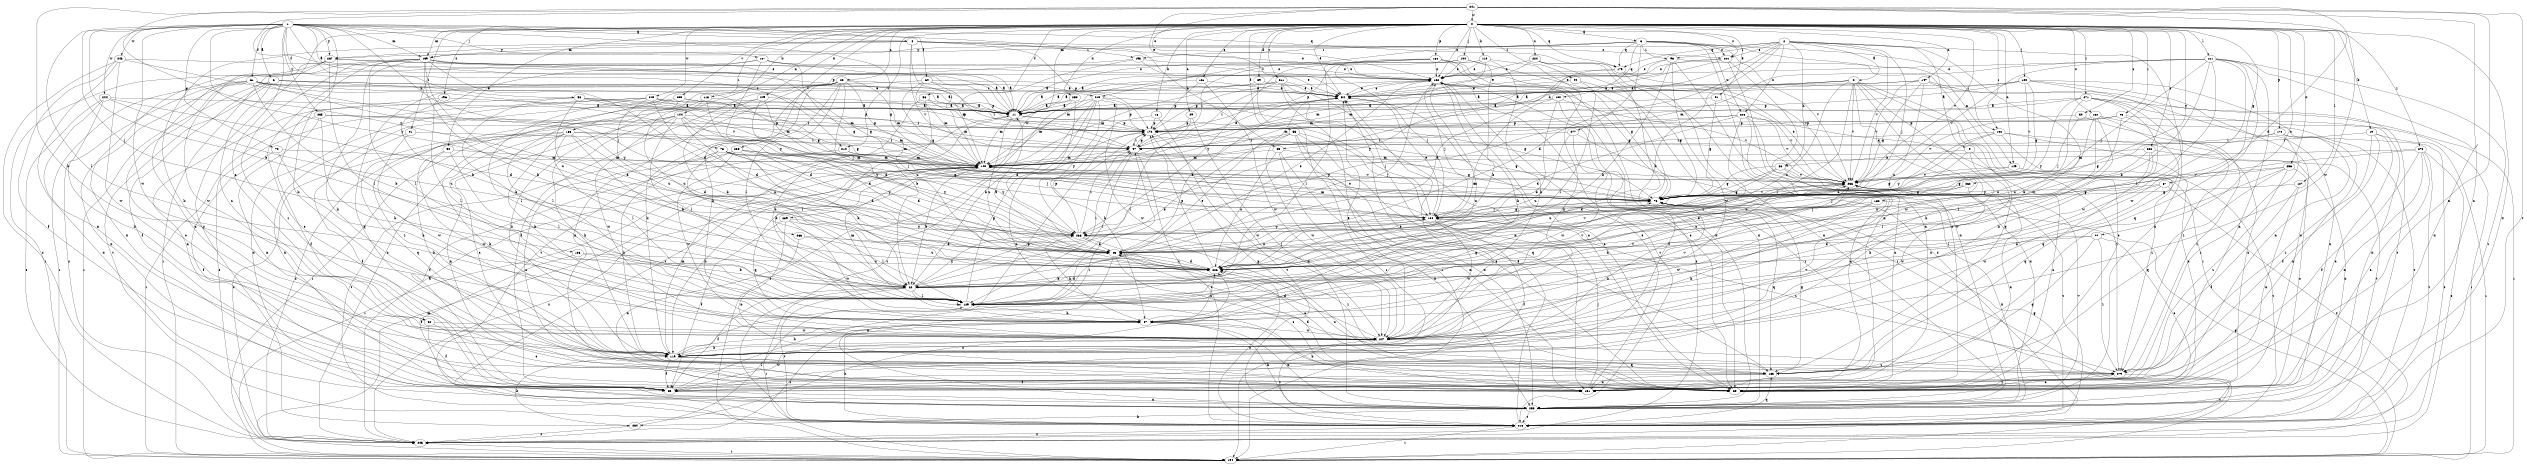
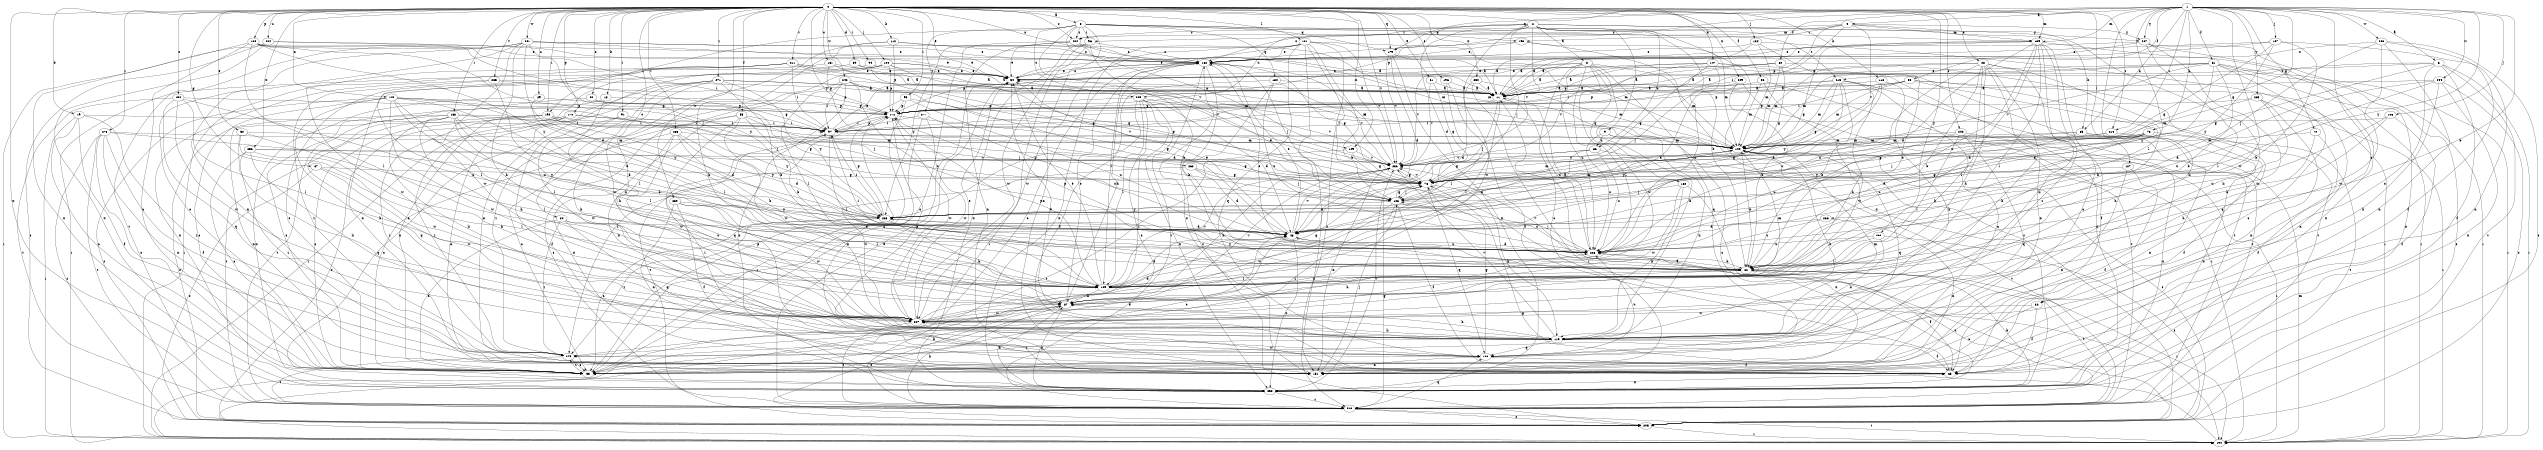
  strict digraph {
    0
    3
    18
    19
    24
    28
    29
    30
    39
    50
    51
    54
    55
    56
    67
    91
    94
    95
    100
    104
    110
    118
    121
    127
    139
    144
    147
    149
    152
    161
    162
    164
    170
    179
    188
    192
    196
    202
    204
    211
    214
    224
    233
    235
    236
    239
    241
    242
    249
    250
    256
    258
    262
    264
    271
    276
    96
    225
    151
    180
    193
    215
    277
    172
    216
    87
    97
    279
    65
    194
    33
    43
    183
    226
    22
    119
    129
    140
    108
    11
    247
    76
    205
    268
    1
    4
    6
    32
    58
    61
    64
    70
    78
    85
    106
    107
    243
    244
    265
    266
    267
    2
    8
    9
    86
    182
    0 -> 3 [label=a]
    0 -> 18 [label=b]
    0 -> 19 [label=b]
    0 -> 24 [label=c]
    0 -> 28 [label=c]
    0 -> 29 [label=c]
    0 -> 30 [label=c]
    0 -> 39 [label=d]
    0 -> 50 [label=e]
    0 -> 51 [label=e]
    0 -> 54 [label=e]
    0 -> 55 [label=f]
    0 -> 56 [label=f]
    0 -> 67 [label=g]
    0 -> 91 [label=i]
    0 -> 94 [label=i]
    0 -> 95 [label=i]
    0 -> 100 [label=j]
    0 -> 104 [label=j]
    0 -> 110 [label=k]
    0 -> 118 [label=k]
    0 -> 121 [label=l]
    0 -> 127 [label=l]
    0 -> 139 [label=m]
    0 -> 144 [label=n]
    0 -> 147 [label=n]
    0 -> 149 [label=n]
    0 -> 152 [label=o]
    0 -> 161 [label=o]
    0 -> 162 [label=o]
    0 -> 164 [label=p]
    0 -> 170 [label=p]
    0 -> 179 [label=q]
    0 -> 188 [label=r]
    0 -> 192 [label=r]
    0 -> 196 [label=s]
    0 -> 202 [label=s]
    0 -> 204 [label=s]
    0 -> 211 [label=t]
    0 -> 214 [label=t]
    0 -> 224 [label=u]
    0 -> 233 [label=v]
    0 -> 235 [label=v]
    0 -> 236 [label=v]
    0 -> 239 [label=w]
-   241 -> 0 [label=w]
+   0 -> 241 [label=w]
    0 -> 242 [label=w]
    0 -> 249 [label=x]
    0 -> 250 [label=x]
    0 -> 256 [label=x]
    0 -> 258 [label=x]
    0 -> 262 [label=y]
    0 -> 264 [label=y]
    0 -> 271 [label=z]
    0 -> 276 [label=z]
    3 -> 139 [label=m]
    3 -> 149 [label=n]
    3 -> 179 [label=q]
    3 -> 192 [label=r]
    3 -> 204 [label=s]
    3 -> 236 [label=v]
    3 -> 96 [label=i]
    3 -> 225 [label=u]
    3 -> 151 [label=n]
    3 -> 180 [label=q]
    3 -> 193 [label=r]
    3 -> 215 [label=t]
    3 -> 277 [label=z]
    18 -> 172 [label=p]
    18 -> 216 [label=t]
    18 -> 87 [label=h]
    19 -> 97 [label=i]
    19 -> 279 [label=z]
    19 -> 65 [label=f]
    19 -> 194 [label=r]
    19 -> 33 [label=c]
    24 -> 279 [label=z]
    24 -> 33 [label=c]
    24 -> 43 [label=d]
    24 -> 183 [label=q]
    24 -> 226 [label=u]
    28 -> 54 [label=e]
    28 -> 151 [label=n]
    28 -> 216 [label=t]
    28 -> 87 [label=h]
    28 -> 65 [label=f]
    28 -> 226 [label=u]
    28 -> 22 [label=b]
    28 -> 119 [label=k]
    28 -> 129 [label=l]
    28 -> 140 [label=m]
    29 -> 258 [label=x]
    29 -> 172 [label=p]
    29 -> 129 [label=l]
    30 -> 172 [label=p]
    30 -> 33 [label=c]
    30 -> 108 [label=j]
    39 -> 54 [label=e]
    39 -> 194 [label=r]
    39 -> 11 [label=a]
    50 -> 119 [label=k]
    50 -> 129 [label=l]
    50 -> 140 [label=m]
    50 -> 247 [label=w]
    51 -> 236 [label=v]
    51 -> 11 [label=a]
    51 -> 76 [label=g]
    54 -> 162 [label=o]
    54 -> 33 [label=c]
    54 -> 11 [label=a]
    55 -> 258 [label=x]
    55 -> 97 [label=i]
    55 -> 33 [label=c]
    55 -> 183 [label=q]
    55 -> 22 [label=b]
    55 -> 108 [label=j]
    55 -> 247 [label=w]
    56 -> 216 [label=t]
    56 -> 87 [label=h]
    56 -> 140 [label=m]
    56 -> 11 [label=a]
    67 -> 129 [label=l]
    67 -> 247 [label=w]
    67 -> 76 [label=g]
    67 -> 205 [label=s]
    91 -> 97 [label=i]
    91 -> 65 [label=f]
    91 -> 247 [label=w]
    94 -> 54 [label=e]
    94 -> 129 [label=l]
    94 -> 76 [label=g]
    95 -> 236 [label=v]
    95 -> 172 [label=p]
    95 -> 279 [label=z]
    95 -> 194 [label=r]
    95 -> 226 [label=u]
    100 -> 54 [label=e]
    100 -> 236 [label=v]
    100 -> 151 [label=n]
    100 -> 172 [label=p]
    100 -> 33 [label=c]
    100 -> 11 [label=a]
    100 -> 247 [label=w]
    100 -> 76 [label=g]
    104 -> 162 [label=o]
    104 -> 194 [label=r]
    104 -> 22 [label=b]
    104 -> 140 [label=m]
    104 -> 11 [label=a]
    110 -> 162 [label=o]
    110 -> 172 [label=p]
    110 -> 87 [label=h]
    110 -> 119 [label=k]
    110 -> 140 [label=m]
    118 -> 43 [label=d]
    118 -> 226 [label=u]
    118 -> 119 [label=k]
    118 -> 11 [label=a]
    121 -> 162 [label=o]
    121 -> 236 [label=v]
    121 -> 258 [label=x]
    121 -> 151 [label=n]
    121 -> 216 [label=t]
    121 -> 183 [label=q]
    121 -> 22 [label=b]
    121 -> 129 [label=l]
    121 -> 140 [label=m]
    121 -> 108 [label=j]
    121 -> 247 [label=w]
    127 -> 151 [label=n]
    127 -> 65 [label=f]
    127 -> 76 [label=g]
    139 -> 162 [label=o]
    139 -> 279 [label=z]
    139 -> 194 [label=r]
    139 -> 33 [label=c]
    139 -> 43 [label=d]
    139 -> 226 [label=u]
    139 -> 22 [label=b]
    139 -> 119 [label=k]
    139 -> 129 [label=l]
    139 -> 11 [label=a]
    139 -> 76 [label=g]
    144 -> 172 [label=p]
    144 -> 33 [label=c]
    144 -> 43 [label=d]
    144 -> 226 [label=u]
    144 -> 119 [label=k]
    144 -> 129 [label=l]
    144 -> 108 [label=j]
    144 -> 247 [label=w]
    144 -> 205 [label=s]
    144 -> 268 [label=y]
    147 -> 54 [label=e]
    147 -> 236 [label=v]
    147 -> 258 [label=x]
    147 -> 216 [label=t]
    147 -> 226 [label=u]
    147 -> 11 [label=a]
    147 -> 76 [label=g]
    149 -> 236 [label=v]
    149 -> 216 [label=t]
    149 -> 76 [label=g]
    152 -> 172 [label=p]
    152 -> 216 [label=t]
    152 -> 183 [label=q]
    152 -> 226 [label=u]
    152 -> 129 [label=l]
    152 -> 247 [label=w]
    161 -> 54 [label=e]
    161 -> 172 [label=p]
    161 -> 11 [label=a]
    161 -> 247 [label=w]
    162 -> 54 [label=e]
    162 -> 172 [label=p]
    162 -> 216 [label=t]
    162 -> 87 [label=h]
    162 -> 33 [label=c]
    162 -> 108 [label=j]
    162 -> 76 [label=g]
    162 -> 205 [label=s]
    164 -> 162 [label=o]
    164 -> 258 [label=x]
    164 -> 97 [label=i]
    164 -> 33 [label=c]
    164 -> 129 [label=l]
    164 -> 108 [label=j]
    164 -> 76 [label=g]
    164 -> 268 [label=y]
    170 -> 151 [label=n]
    170 -> 97 [label=i]
    170 -> 279 [label=z]
    170 -> 76 [label=g]
    170 -> 205 [label=s]
    179 -> 236 [label=v]
    179 -> 258 [label=x]
    179 -> 43 [label=d]
    179 -> 11 [label=a]
    188 -> 151 [label=n]
    188 -> 87 [label=h]
    188 -> 97 [label=i]
    188 -> 43 [label=d]
    188 -> 183 [label=q]
    188 -> 22 [label=b]
    188 -> 119 [label=k]
    188 -> 129 [label=l]
    188 -> 140 [label=m]
    188 -> 205 [label=s]
    192 -> 216 [label=t]
    192 -> 97 [label=i]
    192 -> 279 [label=z]
    192 -> 33 [label=c]
    192 -> 43 [label=d]
    192 -> 268 [label=y]
    196 -> 65 [label=f]
    196 -> 129 [label=l]
    196 -> 11 [label=a]
    202 -> 258 [label=x]
    202 -> 183 [label=q]
    202 -> 226 [label=u]
    202 -> 129 [label=l]
    202 -> 140 [label=m]
    204 -> 54 [label=e]
    204 -> 162 [label=o]
    204 -> 151 [label=n]
    204 -> 33 [label=c]
    204 -> 140 [label=m]
    211 -> 54 [label=e]
    211 -> 151 [label=n]
    211 -> 97 [label=i]
    211 -> 194 [label=r]
    211 -> 33 [label=c]
    211 -> 140 [label=m]
    211 -> 11 [label=a]
    214 -> 65 [label=f]
    214 -> 140 [label=m]
    214 -> 268 [label=y]
    224 -> 54 [label=e]
    224 -> 162 [label=o]
    224 -> 258 [label=x]
    224 -> 194 [label=r]
    224 -> 205 [label=s]
    233 -> 33 [label=c]
    233 -> 43 [label=d]
    233 -> 22 [label=b]
    233 -> 119 [label=k]
    233 -> 140 [label=m]
    233 -> 247 [label=w]
    233 -> 268 [label=y]
    235 -> 258 [label=x]
    235 -> 172 [label=p]
    235 -> 279 [label=z]
    235 -> 129 [label=l]
    235 -> 11 [label=a]
    236 -> 162 [label=o]
    236 -> 151 [label=n]
    236 -> 87 [label=h]
    236 -> 76 [label=g]
    239 -> 151 [label=n]
    239 -> 65 [label=f]
    239 -> 129 [label=l]
    239 -> 247 [label=w]
    239 -> 268 [label=y]
    241 -> 54 [label=e]
    241 -> 162 [label=o]
    241 -> 151 [label=n]
    241 -> 216 [label=t]
    241 -> 87 [label=h]
    241 -> 33 [label=c]
    241 -> 43 [label=d]
    241 -> 11 [label=a]
    241 -> 247 [label=w]
    241 -> 268 [label=y]
    242 -> 258 [label=x]
    242 -> 97 [label=i]
    242 -> 43 [label=d]
    242 -> 226 [label=u]
    242 -> 129 [label=l]
    242 -> 11 [label=a]
    242 -> 76 [label=g]
    242 -> 205 [label=s]
    249 -> 194 [label=r]
    249 -> 43 [label=d]
    249 -> 22 [label=b]
    249 -> 108 [label=j]
    249 -> 11 [label=a]
    250 -> 194 [label=r]
    250 -> 43 [label=d]
    250 -> 140 [label=m]
    250 -> 11 [label=a]
    256 -> 236 [label=v]
    256 -> 87 [label=h]
    256 -> 279 [label=z]
    256 -> 33 [label=c]
    256 -> 183 [label=q]
    256 -> 76 [label=g]
    258 -> 236 [label=v]
    258 -> 216 [label=t]
    258 -> 87 [label=h]
-   258 -> 264 [label=b]
+   258 -> 22 [label=b]
    262 -> 43 [label=d]
    262 -> 108 [label=j]
    262 -> 247 [label=w]
    262 -> 76 [label=g]
    264 -> 226 [label=u]
    264 -> 119 [label=k]
    264 -> 129 [label=l]
    264 -> 205 [label=s]
    271 -> 258 [label=x]
    271 -> 279 [label=z]
    271 -> 194 [label=r]
    271 -> 22 [label=b]
    271 -> 119 [label=k]
    271 -> 140 [label=m]
    271 -> 11 [label=a]
    271 -> 268 [label=y]
    276 -> 151 [label=n]
    276 -> 216 [label=t]
    276 -> 65 [label=f]
    276 -> 33 [label=c]
    276 -> 140 [label=m]
    276 -> 205 [label=s]
    276 -> 268 [label=y]
    96 -> 162 [label=o]
    96 -> 258 [label=x]
    96 -> 194 [label=r]
    96 -> 22 [label=b]
    96 -> 247 [label=w]
    96 -> 268 [label=y]
    225 -> 236 [label=v]
    225 -> 258 [label=x]
    225 -> 172 [label=p]
    225 -> 279 [label=z]
    225 -> 33 [label=c]
    225 -> 43 [label=d]
    225 -> 129 [label=l]
    225 -> 268 [label=y]
    151 -> 162 [label=o]
    151 -> 108 [label=j]
    180 -> 236 [label=v]
    180 -> 65 [label=f]
    180 -> 226 [label=u]
    180 -> 22 [label=b]
    180 -> 11 [label=a]
    193 -> 54 [label=e]
    193 -> 162 [label=o]
    193 -> 140 [label=m]
    193 -> 205 [label=s]
    215 -> 151 [label=n]
    215 -> 172 [label=p]
    215 -> 216 [label=t]
    215 -> 22 [label=b]
    215 -> 140 [label=m]
    215 -> 11 [label=a]
    215 -> 247 [label=w]
    215 -> 76 [label=g]
    215 -> 268 [label=y]
    277 -> 151 [label=n]
    277 -> 97 [label=i]
    277 -> 226 [label=u]
    277 -> 247 [label=w]
    172 -> 97 [label=i]
    172 -> 247 [label=w]
    172 -> 76 [label=g]
    216 -> 54 [label=e]
    216 -> 87 [label=h]
    216 -> 194 [label=r]
    216 -> 183 [label=q]
    216 -> 226 [label=u]
    216 -> 76 [label=g]
    216 -> 205 [label=s]
    87 -> 162 [label=o]
    87 -> 236 [label=v]
    87 -> 258 [label=x]
    87 -> 226 [label=u]
    87 -> 247 [label=w]
    87 -> 205 [label=s]
    97 -> 54 [label=e]
    97 -> 172 [label=p]
    97 -> 216 [label=t]
    97 -> 129 [label=l]
    97 -> 140 [label=m]
    279 -> 216 [label=t]
    279 -> 33 [label=c]
    65 -> 258 [label=x]
    65 -> 97 [label=i]
    65 -> 247 [label=w]
    194 -> 140 [label=m]
    194 -> 76 [label=g]
    33 -> 172 [label=p]
    33 -> 87 [label=h]
    33 -> 279 [label=z]
    33 -> 43 [label=d]
    43 -> 54 [label=e]
    43 -> 162 [label=o]
    43 -> 236 [label=v]
    43 -> 258 [label=x]
    43 -> 33 [label=c]
    43 -> 226 [label=u]
    183 -> 151 [label=n]
    183 -> 65 [label=f]
    183 -> 226 [label=u]
    183 -> 76 [label=g]
    226 -> 172 [label=p]
    226 -> 43 [label=d]
    226 -> 22 [label=b]
    226 -> 108 [label=j]
    226 -> 11 [label=a]
    22 -> 162 [label=o]
    22 -> 236 [label=v]
    22 -> 216 [label=t]
    22 -> 87 [label=h]
    22 -> 97 [label=i]
    22 -> 65 [label=f]
    22 -> 194 [label=r]
    22 -> 129 [label=l]
    22 -> 268 [label=y]
    119 -> 54 [label=e]
    119 -> 236 [label=v]
    119 -> 172 [label=p]
    119 -> 87 [label=h]
    119 -> 279 [label=z]
    119 -> 65 [label=f]
    119 -> 183 [label=q]
    119 -> 140 [label=m]
    129 -> 54 [label=e]
    129 -> 236 [label=v]
    129 -> 172 [label=p]
    129 -> 87 [label=h]
    129 -> 43 [label=d]
    129 -> 140 [label=m]
    129 -> 76 [label=g]
    140 -> 236 [label=v]
    140 -> 194 [label=r]
    140 -> 183 [label=q]
    140 -> 22 [label=b]
    140 -> 119 [label=k]
    140 -> 205 [label=s]
    108 -> 54 [label=e]
    108 -> 279 [label=z]
    108 -> 65 [label=f]
    108 -> 226 [label=u]
    108 -> 140 [label=m]
    108 -> 247 [label=w]
    108 -> 76 [label=g]
    108 -> 268 [label=y]
    11 -> 172 [label=p]
    11 -> 226 [label=u]
    11 -> 129 [label=l]
    11 -> 108 [label=j]
    247 -> 54 [label=e]
    247 -> 216 [label=t]
    247 -> 43 [label=d]
    247 -> 119 [label=k]
    76 -> 236 [label=v]
    76 -> 183 [label=q]
    76 -> 119 [label=k]
    76 -> 140 [label=m]
    76 -> 108 [label=j]
    205 -> 194 [label=r]
    205 -> 11 [label=a]
    268 -> 172 [label=p]
    268 -> 87 [label=h]
    268 -> 97 [label=i]
    268 -> 279 [label=z]
    268 -> 33 [label=c]
    268 -> 43 [label=d]
    1 -> 139 [label=m]
    1 -> 179 [label=q]
    1 -> 214 [label=t]
    1 -> 172 [label=p]
    1 -> 22 [label=b]
    1 -> 119 [label=k]
    1 -> 129 [label=l]
    1 -> 247 [label=w]
    1 -> 76 [label=g]
    1 -> 4 [label=a]
    1 -> 6 [label=a]
    1 -> 32 [label=c]
    1 -> 58 [label=f]
    1 -> 61 [label=f]
    1 -> 64 [label=f]
    1 -> 70 [label=g]
    1 -> 78 [label=h]
    1 -> 85 [label=h]
    1 -> 106 [label=j]
    1 -> 107 [label=j]
    1 -> 243 [label=w]
    1 -> 244 [label=w]
    1 -> 265 [label=y]
    1 -> 266 [label=y]
    1 -> 267 [label=y]
    4 -> 139 [label=m]
    4 -> 162 [label=o]
    4 -> 204 [label=s]
    4 -> 236 [label=v]
    4 -> 193 [label=r]
    4 -> 172 [label=p]
    4 -> 97 [label=i]
    4 -> 119 [label=k]
    4 -> 267 [label=y]
    6 -> 215 [label=t]
    6 -> 216 [label=t]
    6 -> 65 [label=f]
    6 -> 194 [label=r]
    6 -> 11 [label=a]
    6 -> 76 [label=g]
    6 -> 32 [label=c]
    32 -> 65 [label=f]
    32 -> 33 [label=c]
    32 -> 247 [label=w]
    58 -> 151 [label=n]
    58 -> 172 [label=p]
    58 -> 97 [label=i]
    58 -> 43 [label=d]
    58 -> 22 [label=b]
    58 -> 140 [label=m]
    58 -> 11 [label=a]
    61 -> 54 [label=e]
    61 -> 236 [label=v]
    61 -> 258 [label=x]
    61 -> 194 [label=r]
    61 -> 33 [label=c]
    61 -> 22 [label=b]
    61 -> 140 [label=m]
    61 -> 11 [label=a]
    61 -> 205 [label=s]
    61 -> 268 [label=y]
    64 -> 54 [label=e]
    64 -> 172 [label=p]
    64 -> 97 [label=i]
    64 -> 183 [label=q]
    64 -> 140 [label=m]
    64 -> 76 [label=g]
    70 -> 87 [label=h]
    70 -> 65 [label=f]
    70 -> 140 [label=m]
    78 -> 216 [label=t]
    78 -> 43 [label=d]
    78 -> 22 [label=b]
    78 -> 140 [label=m]
    78 -> 108 [label=j]
    78 -> 76 [label=g]
    78 -> 268 [label=y]
    85 -> 258 [label=x]
    85 -> 151 [label=n]
    85 -> 226 [label=u]
    85 -> 140 [label=m]
    85 -> 76 [label=g]
+   106 -> 97 [label=i]
    106 -> 65 [label=f]
    106 -> 226 [label=u]
    106 -> 22 [label=b]
    107 -> 162 [label=o]
    107 -> 151 [label=n]
    107 -> 22 [label=b]
    107 -> 11 [label=a]
    107 -> 76 [label=g]
    107 -> 268 [label=y]
    243 -> 162 [label=o]
    243 -> 151 [label=n]
    243 -> 65 [label=f]
    243 -> 108 [label=j]
    243 -> 247 [label=w]
    243 -> 205 [label=s]
    244 -> 258 [label=x]
    244 -> 43 [label=d]
    244 -> 226 [label=u]
    244 -> 119 [label=k]
    244 -> 11 [label=a]
    244 -> 205 [label=s]
    265 -> 151 [label=n]
    265 -> 172 [label=p]
    265 -> 87 [label=h]
    265 -> 194 [label=r]
    265 -> 140 [label=m]
    266 -> 151 [label=n]
    266 -> 43 [label=d]
    266 -> 226 [label=u]
    267 -> 162 [label=o]
    267 -> 258 [label=x]
    267 -> 194 [label=r]
    267 -> 129 [label=l]
    267 -> 11 [label=a]
    267 -> 247 [label=w]
    2 -> 179 [label=q]
    2 -> 204 [label=s]
    2 -> 236 [label=v]
    2 -> 258 [label=x]
    2 -> 96 [label=i]
    2 -> 225 [label=u]
    2 -> 43 [label=d]
    2 -> 22 [label=b]
    2 -> 108 [label=j]
    2 -> 247 [label=w]
    2 -> 85 [label=h]
    2 -> 267 [label=y]
    2 -> 8 [label=a]
    2 -> 9 [label=a]
    2 -> 86 [label=h]
    8 -> 54 [label=e]
    8 -> 236 [label=v]
    8 -> 33 [label=c]
    8 -> 183 [label=q]
    8 -> 226 [label=u]
    8 -> 119 [label=k]
    8 -> 129 [label=l]
    8 -> 140 [label=m]
    8 -> 11 [label=a]
    8 -> 247 [label=w]
    8 -> 182 [label=q]
    9 -> 33 [label=c]
    9 -> 226 [label=u]
    9 -> 119 [label=k]
    9 -> 86 [label=h]
    86 -> 236 [label=v]
    86 -> 216 [label=t]
    86 -> 43 [label=d]
    86 -> 226 [label=u]
    86 -> 76 [label=g]
    182 -> 258 [label=x]
    182 -> 119 [label=k]
    182 -> 108 [label=j]
    182 -> 247 [label=w]
  }
